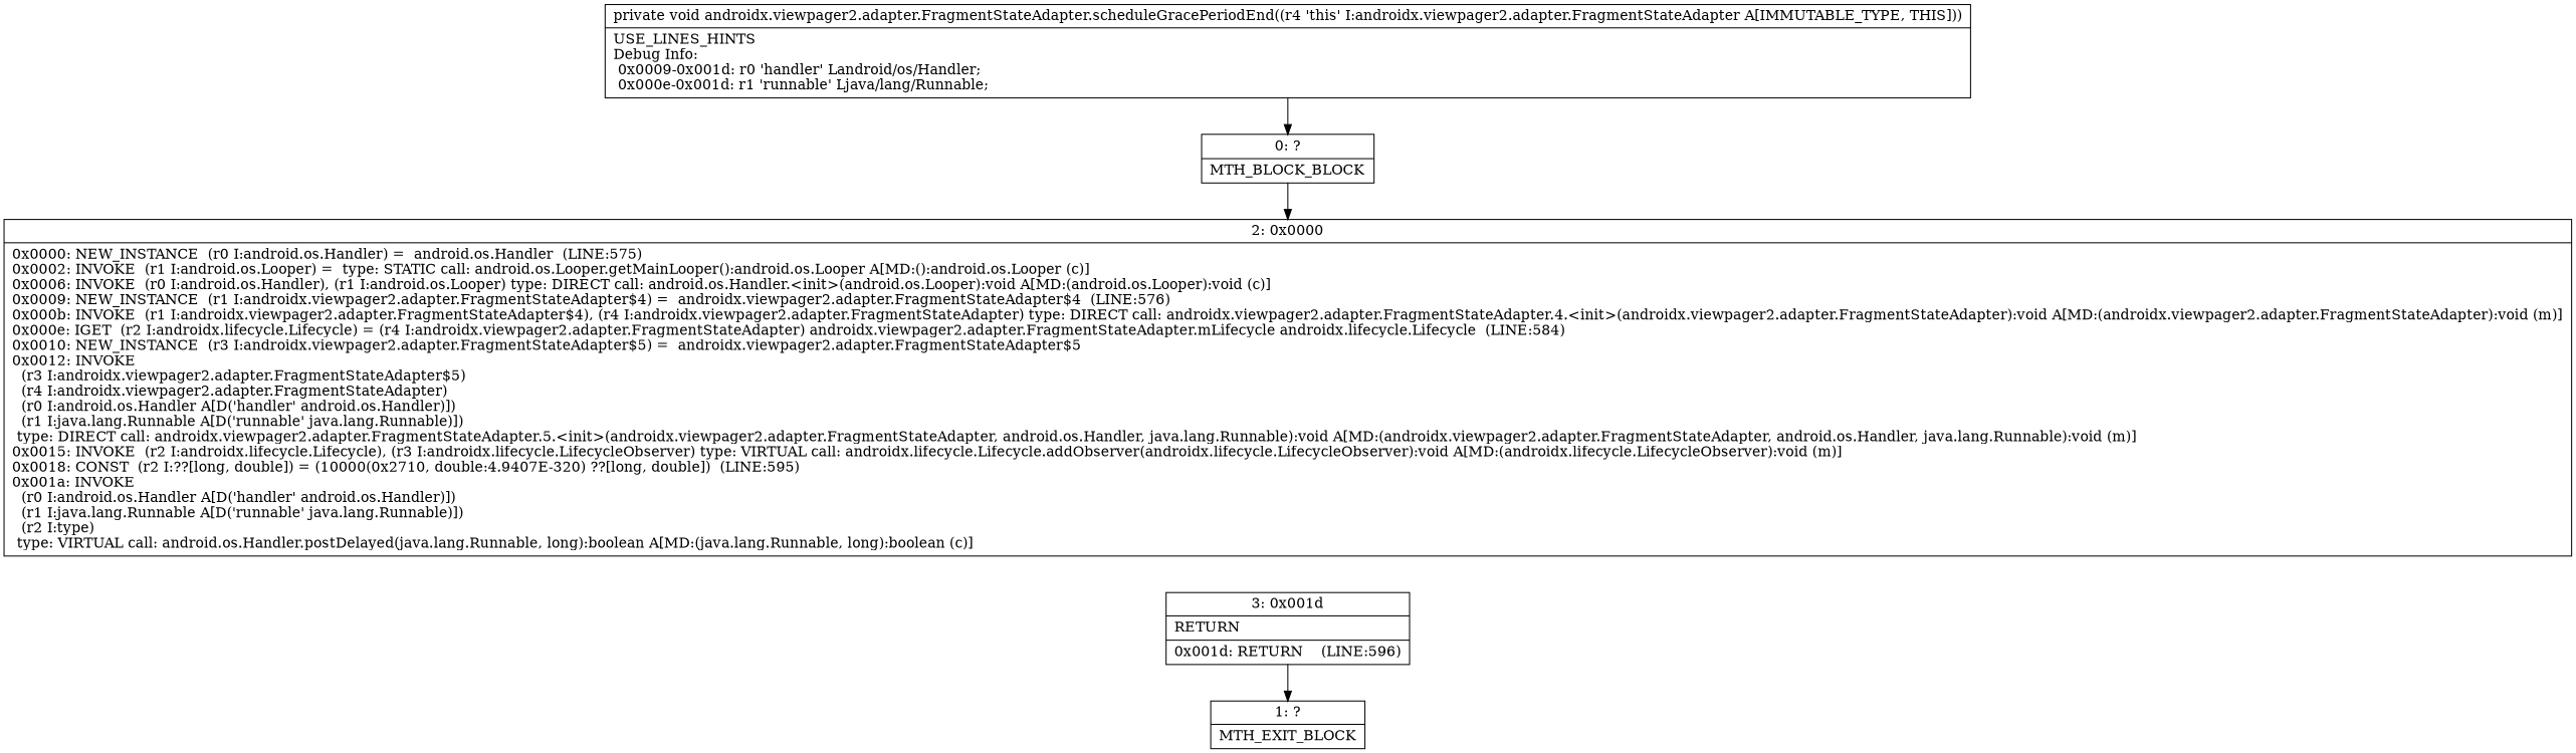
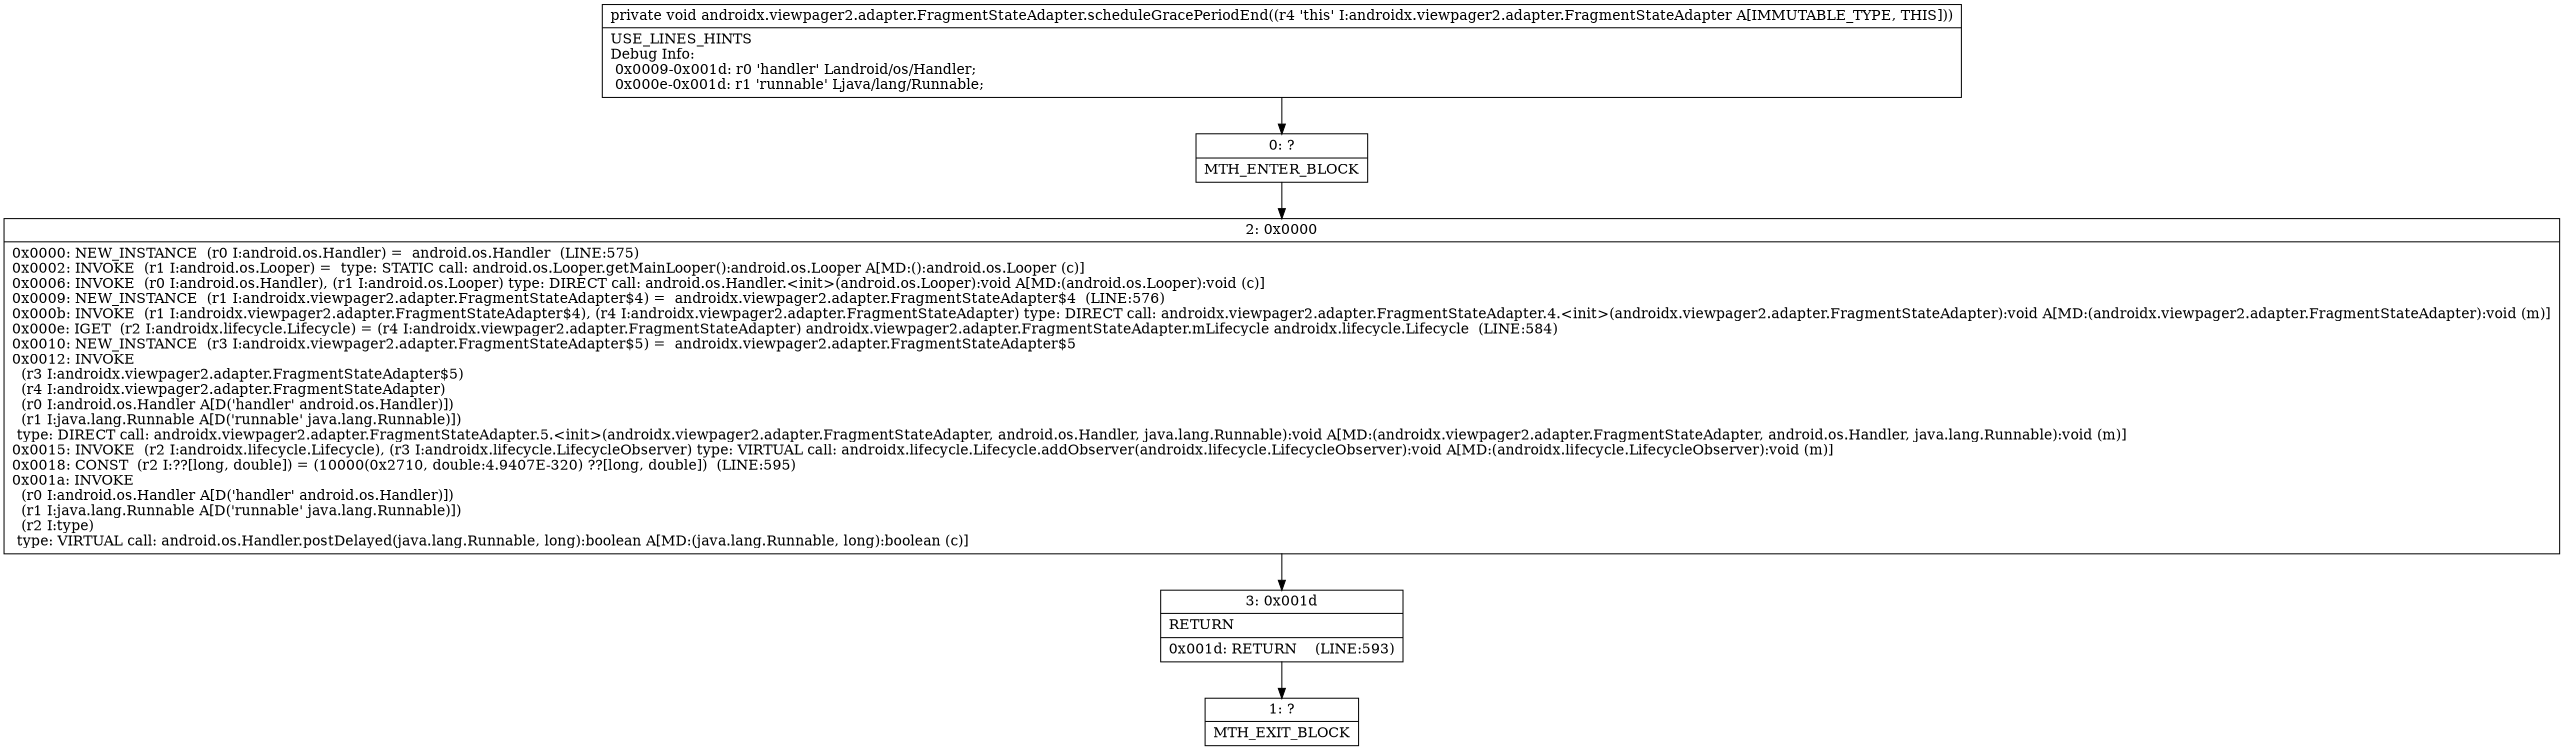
  digraph {
    node [shape=record]
-   n1 [label="{0\:\ ?|MTH_BLOCK_BLOCK\l}"]
+   n1 [label="{0\:\ ?|MTH_ENTER_BLOCK\l}"]
    n2 [label="{2\:\ 0x0000|0x0000: NEW_INSTANCE  (r0 I:android.os.Handler) =  android.os.Handler  (LINE:575)\l0x0002: INVOKE  (r1 I:android.os.Looper) =  type: STATIC call: android.os.Looper.getMainLooper():android.os.Looper A[MD:():android.os.Looper (c)]\l0x0006: INVOKE  (r0 I:android.os.Handler), (r1 I:android.os.Looper) type: DIRECT call: android.os.Handler.\<init\>(android.os.Looper):void A[MD:(android.os.Looper):void (c)]\l0x0009: NEW_INSTANCE  (r1 I:androidx.viewpager2.adapter.FragmentStateAdapter$4) =  androidx.viewpager2.adapter.FragmentStateAdapter$4  (LINE:576)\l0x000b: INVOKE  (r1 I:androidx.viewpager2.adapter.FragmentStateAdapter$4), (r4 I:androidx.viewpager2.adapter.FragmentStateAdapter) type: DIRECT call: androidx.viewpager2.adapter.FragmentStateAdapter.4.\<init\>(androidx.viewpager2.adapter.FragmentStateAdapter):void A[MD:(androidx.viewpager2.adapter.FragmentStateAdapter):void (m)]\l0x000e: IGET  (r2 I:androidx.lifecycle.Lifecycle) = (r4 I:androidx.viewpager2.adapter.FragmentStateAdapter) androidx.viewpager2.adapter.FragmentStateAdapter.mLifecycle androidx.lifecycle.Lifecycle  (LINE:584)\l0x0010: NEW_INSTANCE  (r3 I:androidx.viewpager2.adapter.FragmentStateAdapter$5) =  androidx.viewpager2.adapter.FragmentStateAdapter$5 \l0x0012: INVOKE  \l  (r3 I:androidx.viewpager2.adapter.FragmentStateAdapter$5)\l  (r4 I:androidx.viewpager2.adapter.FragmentStateAdapter)\l  (r0 I:android.os.Handler A[D('handler' android.os.Handler)])\l  (r1 I:java.lang.Runnable A[D('runnable' java.lang.Runnable)])\l type: DIRECT call: androidx.viewpager2.adapter.FragmentStateAdapter.5.\<init\>(androidx.viewpager2.adapter.FragmentStateAdapter, android.os.Handler, java.lang.Runnable):void A[MD:(androidx.viewpager2.adapter.FragmentStateAdapter, android.os.Handler, java.lang.Runnable):void (m)]\l0x0015: INVOKE  (r2 I:androidx.lifecycle.Lifecycle), (r3 I:androidx.lifecycle.LifecycleObserver) type: VIRTUAL call: androidx.lifecycle.Lifecycle.addObserver(androidx.lifecycle.LifecycleObserver):void A[MD:(androidx.lifecycle.LifecycleObserver):void (m)]\l0x0018: CONST  (r2 I:??[long, double]) = (10000(0x2710, double:4.9407E\-320) ??[long, double])  (LINE:595)\l0x001a: INVOKE  \l  (r0 I:android.os.Handler A[D('handler' android.os.Handler)])\l  (r1 I:java.lang.Runnable A[D('runnable' java.lang.Runnable)])\l  (r2 I:type)\l type: VIRTUAL call: android.os.Handler.postDelayed(java.lang.Runnable, long):boolean A[MD:(java.lang.Runnable, long):boolean (c)]\l}"]
-   n3 [label="{3\:\ 0x001d|RETURN\l|0x001d: RETURN    (LINE:596)\l}"]
+   n3 [label="{3\:\ 0x001d|RETURN\l|0x001d: RETURN    (LINE:593)\l}"]
    n4 [label="{1\:\ ?|MTH_EXIT_BLOCK\l}"]
    n5 [label="{private void androidx.viewpager2.adapter.FragmentStateAdapter.scheduleGracePeriodEnd((r4 'this' I:androidx.viewpager2.adapter.FragmentStateAdapter A[IMMUTABLE_TYPE, THIS]))  | USE_LINES_HINTS\lDebug Info:\l  0x0009\-0x001d: r0 'handler' Landroid\/os\/Handler;\l  0x000e\-0x001d: r1 'runnable' Ljava\/lang\/Runnable;\l}"]
    n1 -> n2
+   n2 -> n3
    n3 -> n4
    n5 -> n1
  }
